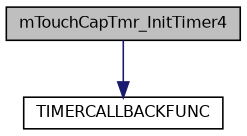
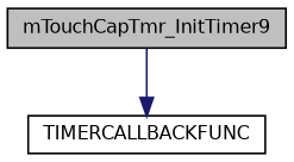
  digraph {
    rankdir=TB
    node [color=black fontname=Helvetica fontsize=10 shape=record style=filled]
-   n1 [fillcolor=grey75 fontcolor=black height=0.2 label=mTouchCapTmr_InitTimer4 width=0.4]
+   n1 [fillcolor=grey75 fontcolor=black height=0.2 label=mTouchCapTmr_InitTimer9 width=0.4]
    n2 [fillcolor=white height=0.2 label=TIMERCALLBACKFUNC width=0.4]
    n1 -> n2 [color=midnightblue fontname=Helvetica fontsize=10 labelfontname=Helvetica labelfontsize=10 style=solid]
  }
